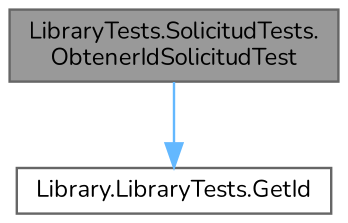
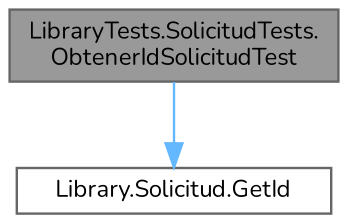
  digraph {
    rankdir=TB
    fontname=Nunito
    node [fontname=Nunito fontsize=10 shape=box style=filled]
    n1 [color=gray40 fillcolor=grey60 fontcolor=black height=0.2 label="LibraryTests.SolicitudTests.\lObtenerIdSolicitudTest" width=0.4]
-   n2 [color=grey40 fillcolor=white height=0.2 label="Library.LibraryTests.GetId" width=0.4]
+   n2 [color=grey40 fillcolor=white height=0.2 label="Library.Solicitud.GetId" width=0.4]
    n1 -> n2 [color=steelblue1 fontname=Nunito fontsize=10 labelfontname=Helvetica labelfontsize=10 style=solid]
  }
